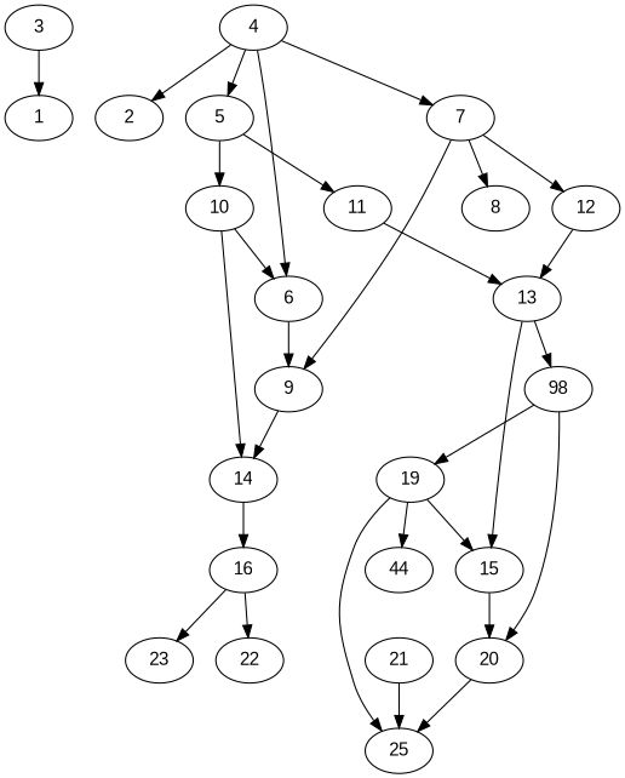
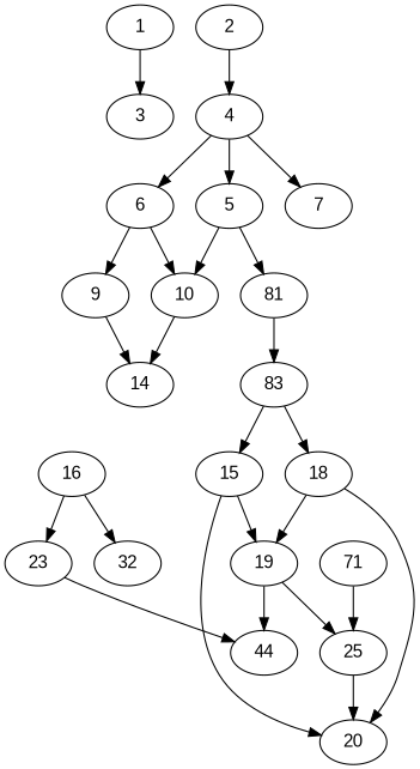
  digraph {
    fontname="Liberation Sans"
    node [alpha=0.18 fontname="Liberation Sans"]
    edge [fontname="Liberation Sans"]
    1 [alpha=0.05 expect_size=9571328]
    3 [alpha=0.03 expect_size=26912768]
    2 [alpha=0.19 expect_size=52347904]
    4 [alpha=0.05 expect_size=34557952]
    5 [alpha=0.10 expect_size=18754560]
    6 [alpha=0.00 expect_size=20217856]
    7 [expect_size=6857728]
    10 [expect_size=13973504]
-   11 [alpha=0.07 expect_size=30601216]
+   11 [alpha=0.07 expect_size=30601216 label=81]
    9 [expect_size=6983680]
-   8 [alpha=0.20 expect_size=5467136]
-   12 [alpha=0.02 expect_size=41775104]
    14 [expect_size=46216192]
-   13 [alpha=0.13 expect_size=39676928]
+   13 [alpha=0.13 expect_size=39676928 label=83]
    16 [alpha=0.13 expect_size=35325952]
    15 [alpha=0.08 expect_size=11002880]
-   18 [alpha=0.20 expect_size=30309376 label=98]
-   22 [alpha=0.15 expect_size=36544512]
+   18 [alpha=0.20 expect_size=30309376]
+   22 [alpha=0.15 expect_size=36544512 label=32]
    23 [alpha=0.02 expect_size=41277440]
    19 [alpha=0.03 expect_size=29664256]
    20 [alpha=0.19 expect_size=24843264]
    n22 [alpha=0.01 expect_size=24148992 label=44]
    25 [alpha=0.06 expect_size=20298752]
-   21 [alpha=0.17 expect_size=19404800]
-   3 -> 1
-   4 -> 2
+   21 [alpha=0.17 expect_size=19404800 label=71]
+   1 -> 3
+   2 -> 4
    4 -> 5
    4 -> 6
    4 -> 7
    5 -> 10
    5 -> 11
-   10 -> 6
+   6 -> 10
    6 -> 9
-   7 -> 9
-   7 -> 8
-   7 -> 12
    10 -> 14
    11 -> 13
    9 -> 14
-   12 -> 13
-   14 -> 16
    13 -> 15
    13 -> 18
    16 -> 22
    16 -> 23
-   19 -> 15
+   15 -> 19
    15 -> 20
    18 -> 19
    18 -> 20
+   23 -> n22
    19 -> n22
    19 -> 25
-   20 -> 25
+   25 -> 20
    21 -> 25
  }
